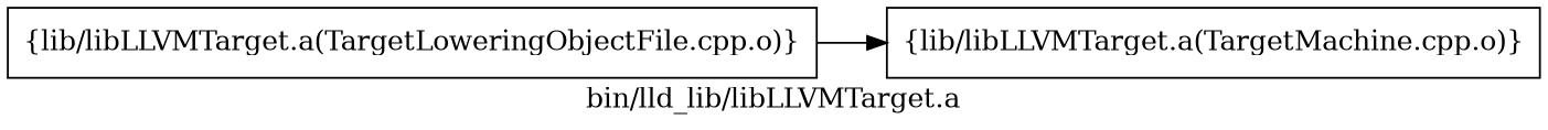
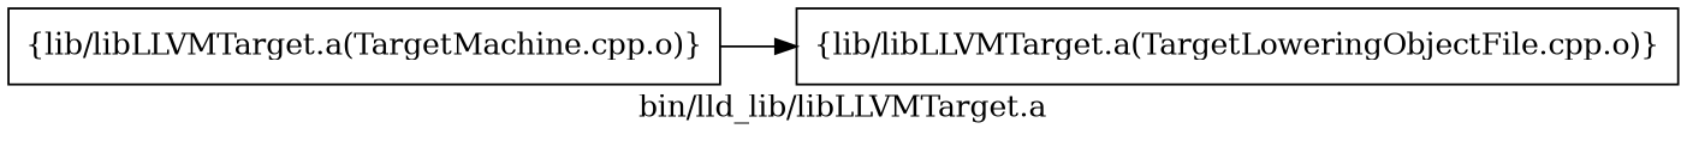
  digraph {
    label="bin/lld_lib/libLLVMTarget.a"
    rankdir=LR
    node [group=0 shape=box]
    n1 [label="{lib/libLLVMTarget.a(TargetMachine.cpp.o)}"]
    n2 [label="{lib/libLLVMTarget.a(TargetLoweringObjectFile.cpp.o)}"]
-   n2 -> n1
+   n1 -> n2
  }
